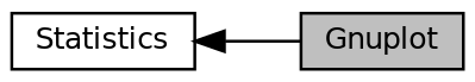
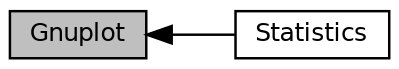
  digraph {
    rankdir=LR
    node [color=black fontname=Helvetica fontsize=10 shape=record style=filled]
    n1 [fillcolor=grey75 fontcolor=black height=0.2 label=Gnuplot width=0.4]
    n2 [fillcolor=white height=0.2 label=Statistics width=0.4]
-   n2 -> n1 [dir=back fontname=Helvetica fontsize=10 labelfontname=Helvetica labelfontsize=10 shape=plaintext style=solid]
+   n1 -> n2 [dir=back fontname=Helvetica fontsize=10 labelfontname=Helvetica labelfontsize=10 shape=plaintext style=solid]
  }
